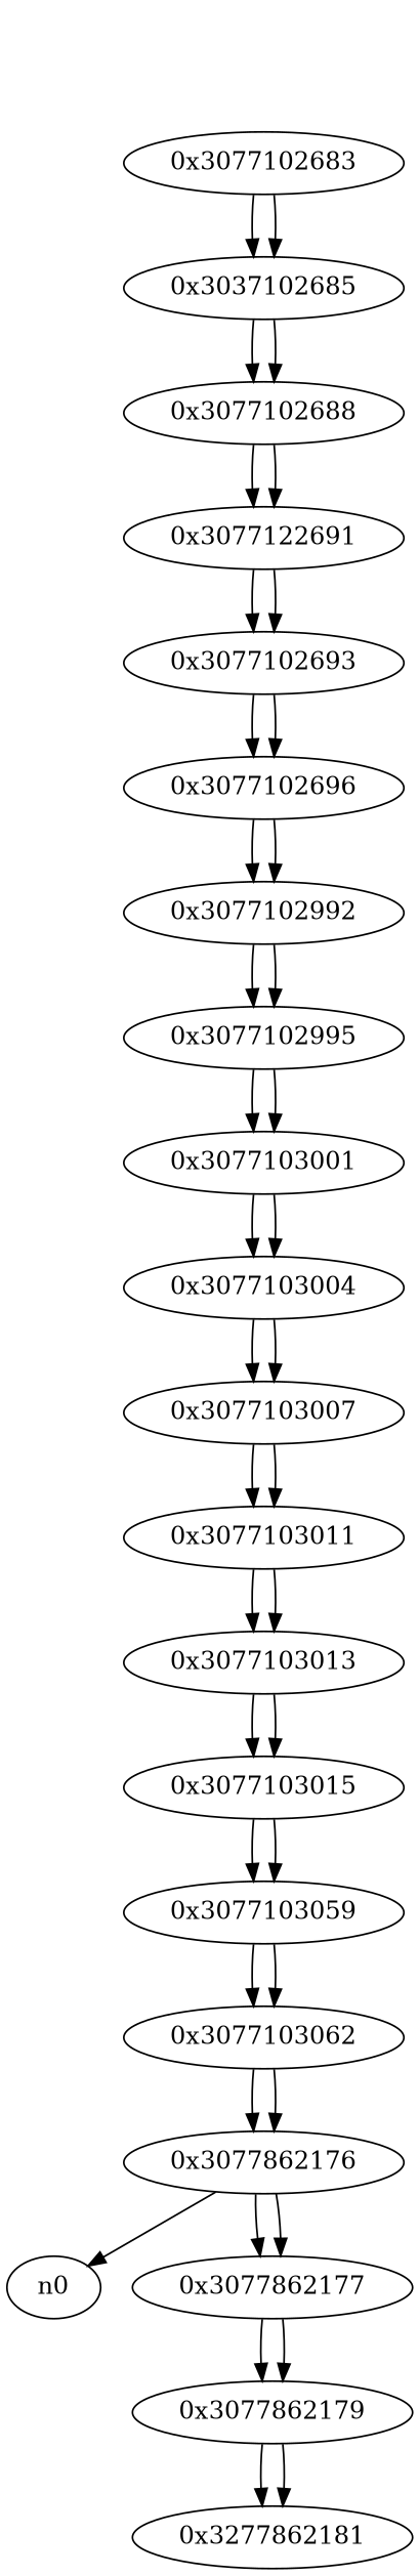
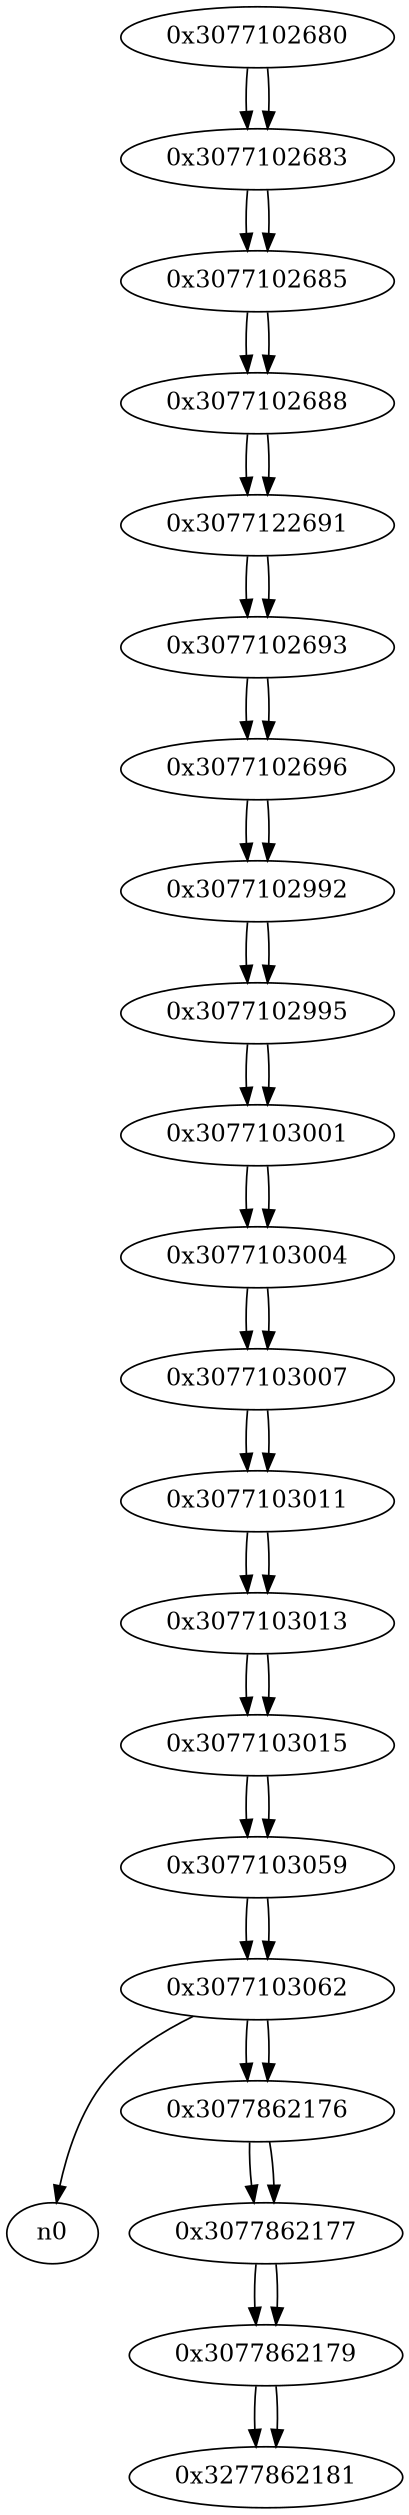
  digraph {
    fontname="DejaVu Serif"
    node [fontname="DejaVu Serif"]
    edge [fontname="DejaVu Serif"]
+   n1 [label="0x3077102680"]
    n2 [label="0x3077102683"]
-   n3 [label="0x3037102685"]
+   n3 [label="0x3077102685"]
    n4 [label="0x3077102688"]
    n5 [label="0x3077122691"]
    n6 [label="0x3077102693"]
    n7 [label="0x3077102696"]
    n8 [label="0x3077102992"]
    n9 [label="0x3077102995"]
    n10 [label="0x3077103001"]
    n11 [label="0x3077103004"]
    n12 [label="0x3077103007"]
    n13 [label="0x3077103011"]
    n14 [label="0x3077103013"]
    n15 [label="0x3077103015"]
    n16 [label="0x3077103059"]
    n17 [label="0x3077103062"]
    n18 [label="0x3077862176"]
    n0
    n19 [label="0x3077862177"]
    n20 [label="0x3077862179"]
    n21 [label="0x3277862181"]
+   n1 -> n2
+   n1 -> n2
    n2 -> n3
    n2 -> n3
    n3 -> n4
    n3 -> n4
    n4 -> n5
    n4 -> n5
    n5 -> n6
    n5 -> n6
    n6 -> n7
    n6 -> n7
    n7 -> n8
    n7 -> n8
    n8 -> n9
    n8 -> n9
    n9 -> n10
    n9 -> n10
    n10 -> n11
    n10 -> n11
    n11 -> n12
    n11 -> n12
    n12 -> n13
    n12 -> n13
    n13 -> n14
    n13 -> n14
    n14 -> n15
    n14 -> n15
    n15 -> n16
    n15 -> n16
    n16 -> n17
    n16 -> n17
    n17 -> n18
    n17 -> n18
-   n18 -> n0
+   n17 -> n0
    n18 -> n19
    n18 -> n19
    n19 -> n20
    n19 -> n20
    n20 -> n21
    n20 -> n21
  }
